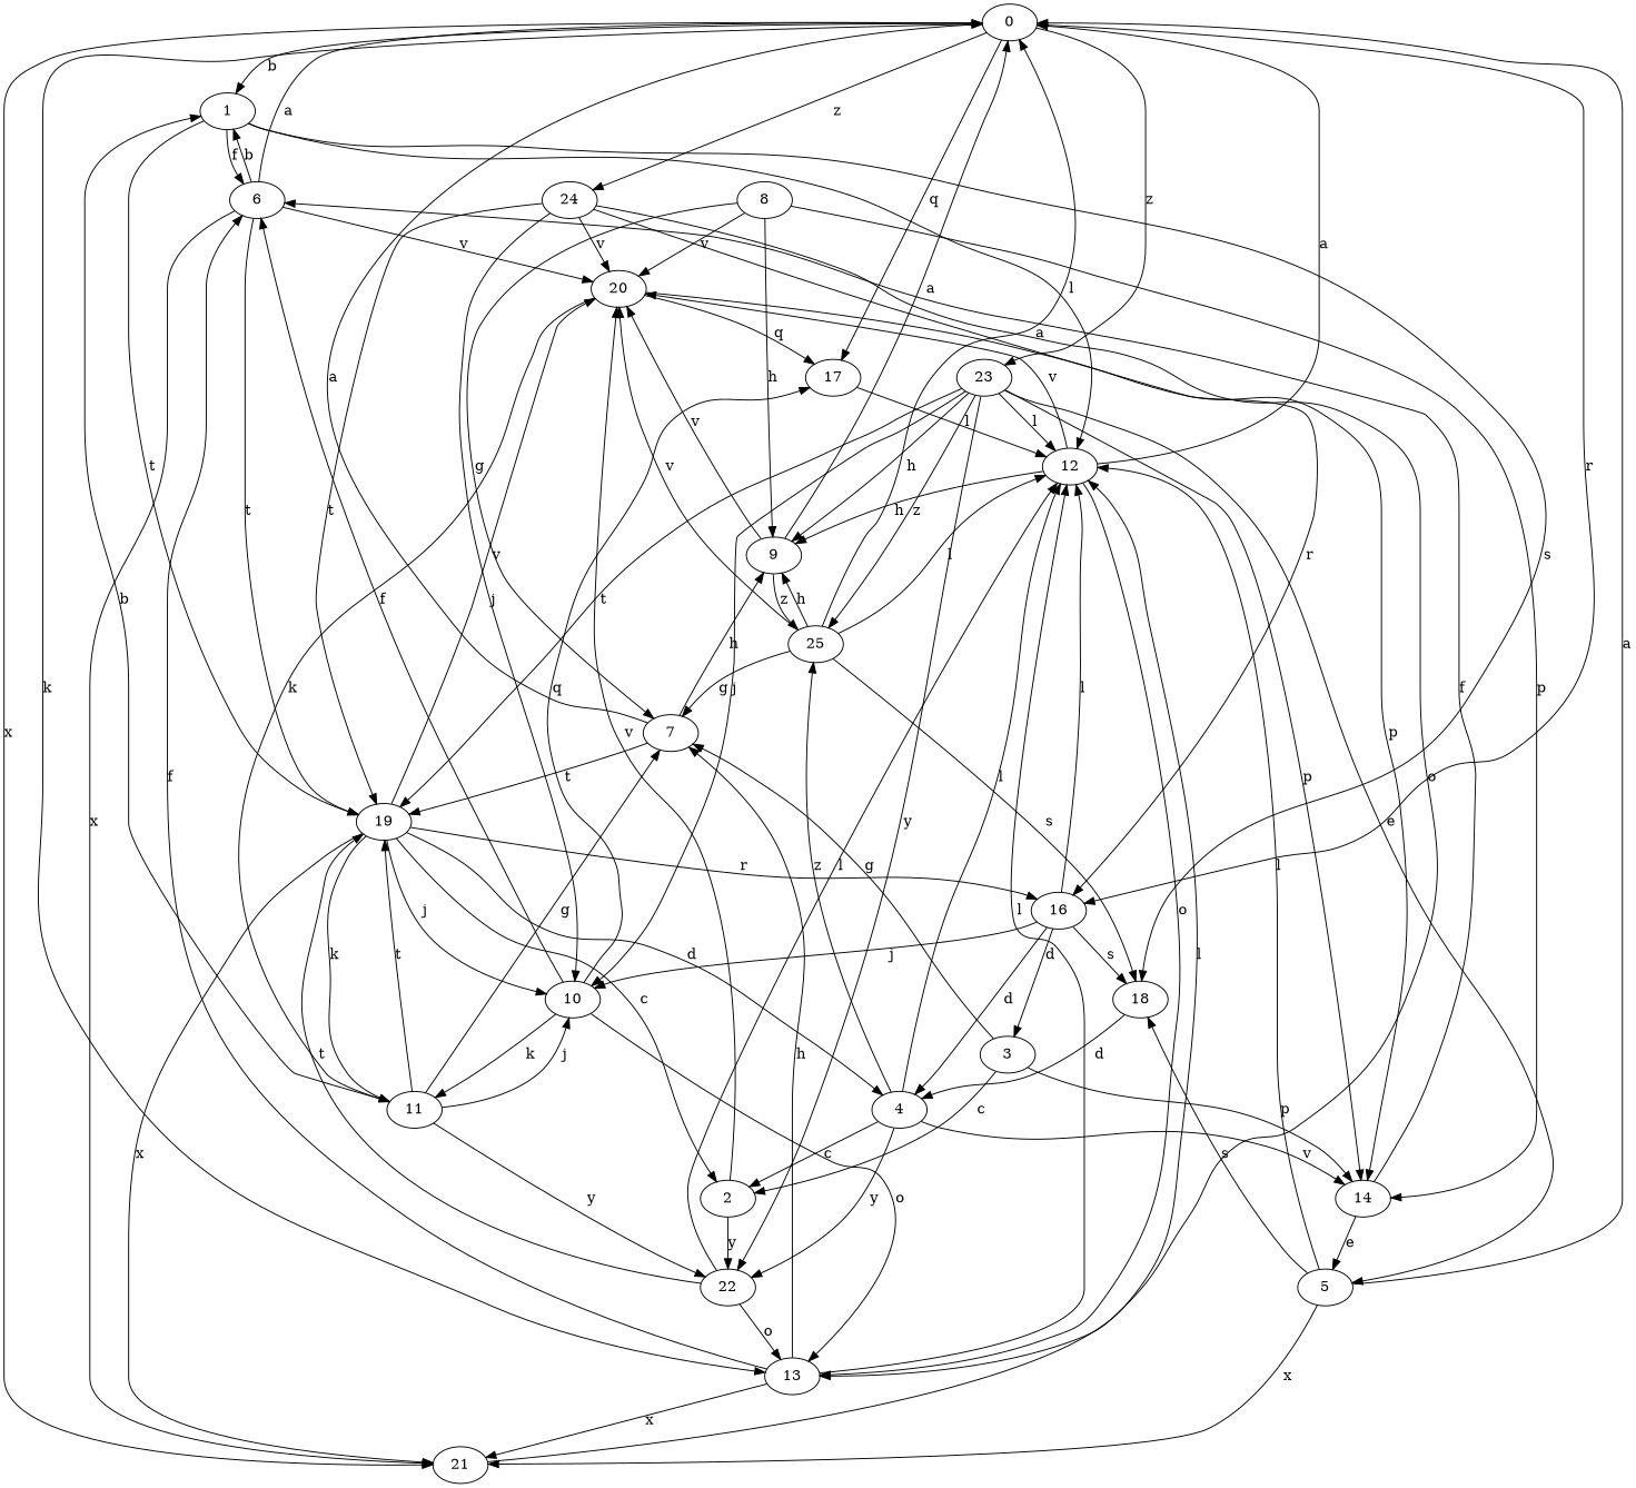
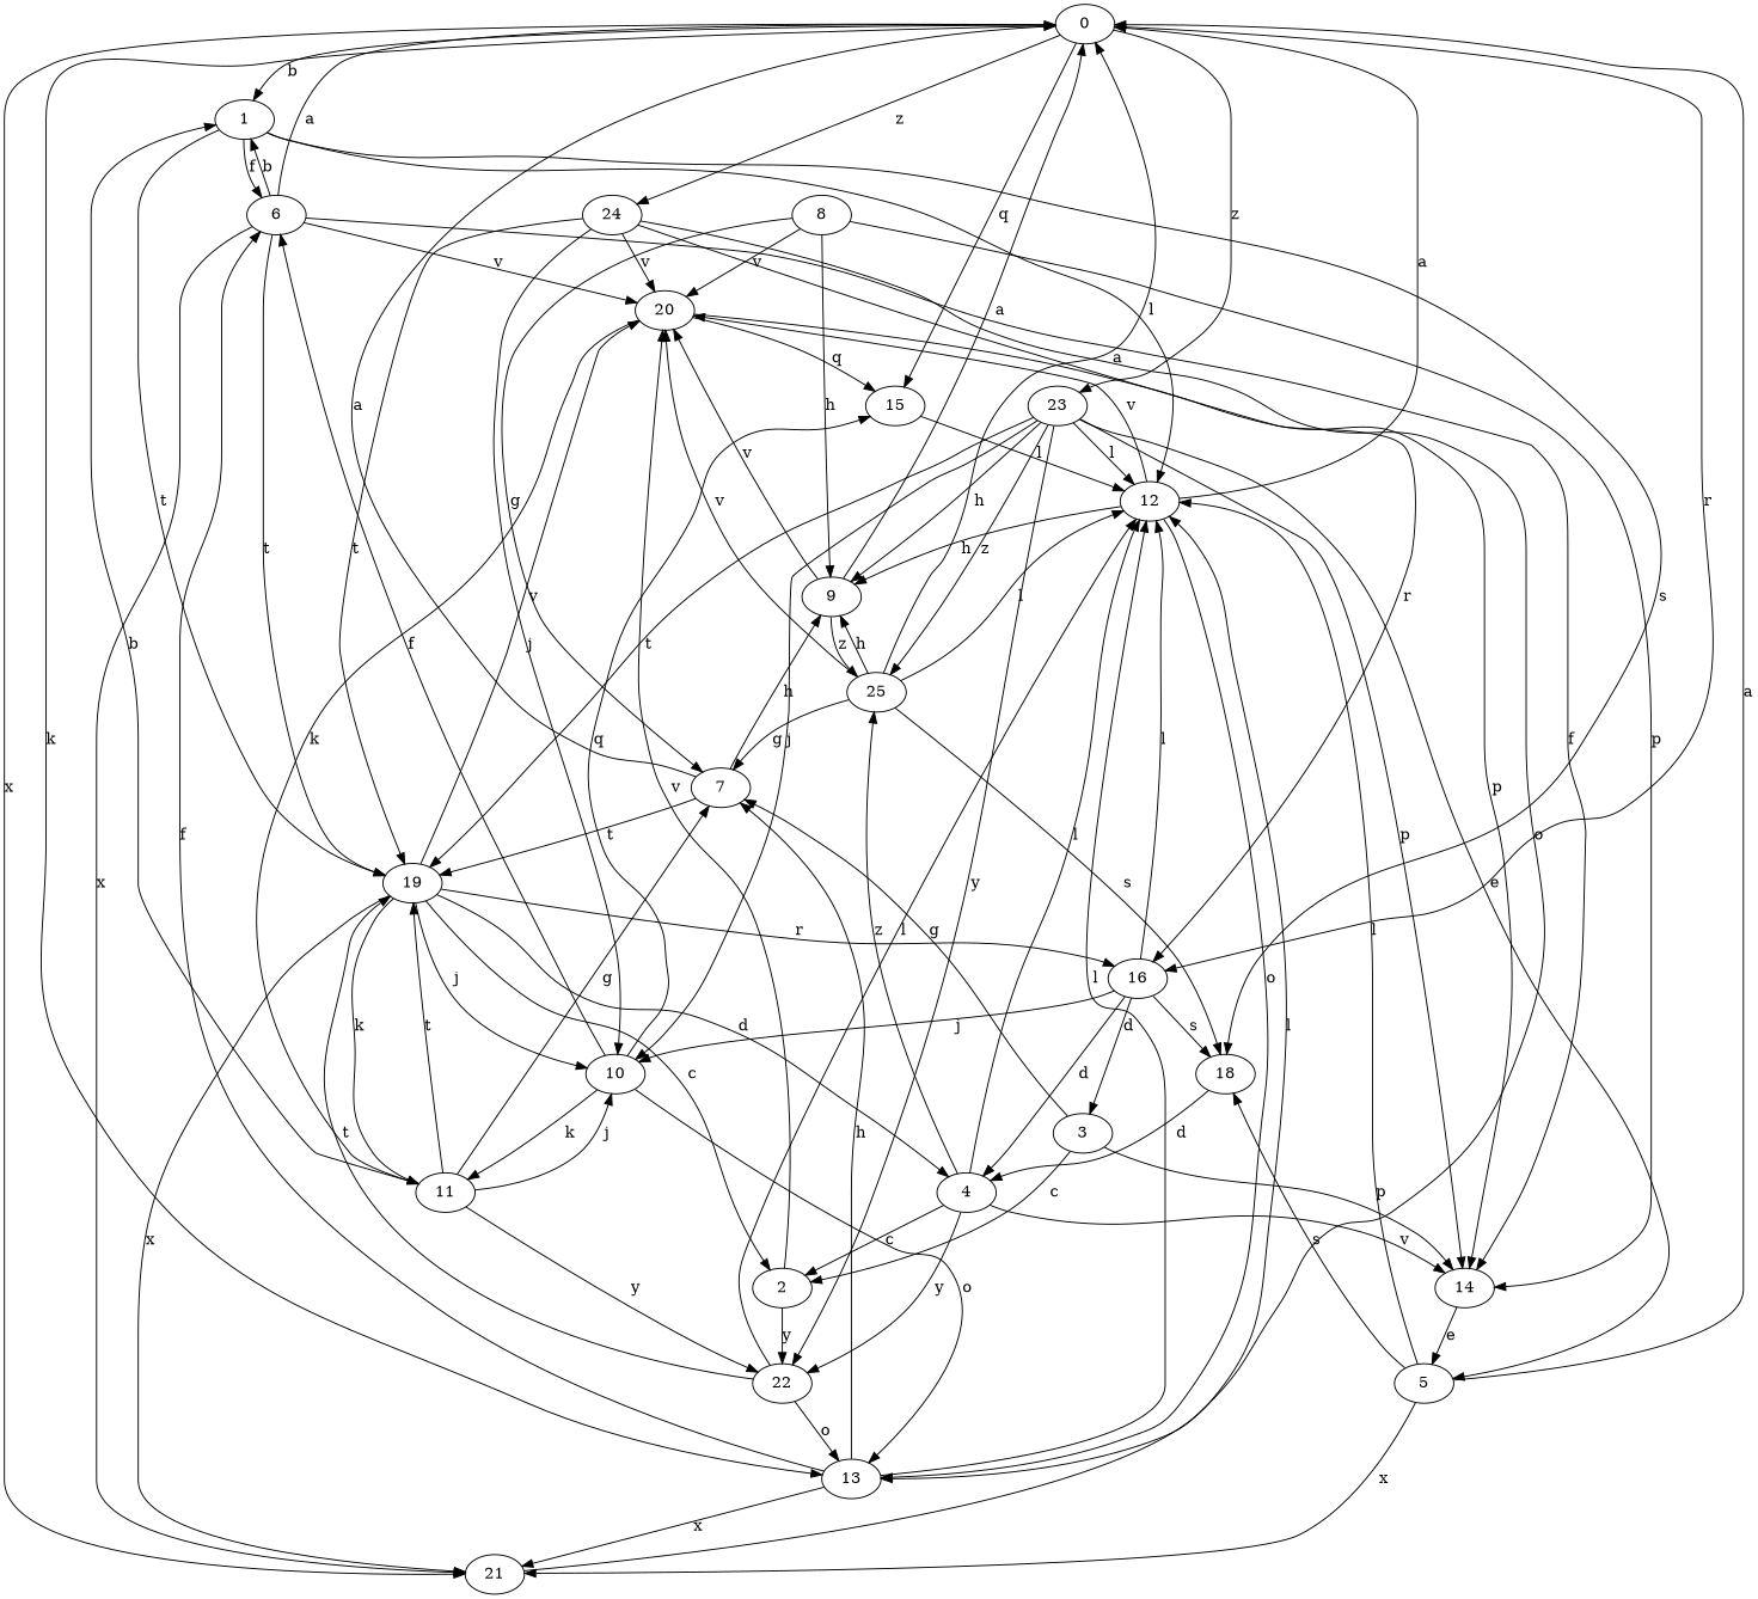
  strict digraph {
    0
    1
    13
-   15 [label=17]
+   15
    16
    21
    23
    24
    6
    12
    18
    19
    7
    3
    4
    10
    22
    14
    25
    5
    9
    20
    2
    11
    8
    0 -> 1 [label=b]
    0 -> 13 [label=k]
    0 -> 15 [label=q]
    0 -> 16 [label=r]
    0 -> 21 [label=x]
    0 -> 23 [label=z]
    0 -> 24 [label=z]
    1 -> 6 [label=f]
    1 -> 12 [label=l]
    1 -> 18 [label=s]
    1 -> 19 [label=t]
    13 -> 21 [label=x]
    13 -> 6 [label=f]
    13 -> 12 [label=l]
    13 -> 7 [label=h]
    15 -> 12 [label=l]
    16 -> 12 [label=l]
    16 -> 18 [label=s]
    16 -> 3 [label=d]
    16 -> 4 [label=d]
    16 -> 10 [label=j]
    21 -> 12 [label=l]
    23 -> 12 [label=l]
    23 -> 19 [label=t]
    23 -> 10 [label=j]
    23 -> 22 [label=y]
    23 -> 14 [label=p]
    23 -> 25 [label=z]
    23 -> 5 [label=e]
    23 -> 9 [label=h]
    24 -> 13 [label=o]
    24 -> 16 [label=r]
    24 -> 19 [label=t]
    24 -> 10 [label=j]
    24 -> 20 [label=v]
    6 -> 0 [label=a]
    6 -> 1 [label=b]
    6 -> 21 [label=x]
    6 -> 19 [label=t]
    6 -> 20 [label=v]
    12 -> 0 [label=a]
    12 -> 13 [label=o]
    12 -> 9 [label=h]
    12 -> 20 [label=v]
    18 -> 4 [label=d]
    19 -> 16 [label=r]
    19 -> 21 [label=x]
    19 -> 4 [label=d]
    19 -> 10 [label=j]
    19 -> 20 [label=v]
    19 -> 2 [label=c]
    19 -> 11 [label=k]
    7 -> 0 [label=a]
    7 -> 19 [label=t]
    7 -> 9 [label=h]
    3 -> 7 [label=g]
    3 -> 14 [label=p]
    3 -> 2 [label=c]
    4 -> 12 [label=l]
    4 -> 22 [label=y]
    4 -> 14 [label=v]
    4 -> 25 [label=z]
    4 -> 2 [label=c]
    10 -> 13 [label=o]
    10 -> 15 [label=q]
    10 -> 6 [label=f]
    10 -> 11 [label=k]
    22 -> 13 [label=o]
    22 -> 12 [label=l]
    22 -> 19 [label=t]
-   14 -> 6 [label=f]
+   6 -> 14 [label=f]
    14 -> 5 [label=e]
    25 -> 0 [label=a]
    25 -> 12 [label=l]
    25 -> 18 [label=s]
    25 -> 7 [label=g]
    25 -> 9 [label=h]
    25 -> 20 [label=v]
    5 -> 0 [label=a]
    5 -> 21 [label=x]
    5 -> 12 [label=l]
    5 -> 18 [label=s]
    9 -> 0 [label=a]
    9 -> 25 [label=z]
    9 -> 20 [label=v]
    20 -> 15 [label=q]
    20 -> 14 [label=p]
    20 -> 11 [label=k]
    2 -> 22 [label=y]
    2 -> 20 [label=v]
    11 -> 1 [label=b]
    11 -> 19 [label=t]
    11 -> 7 [label=g]
    11 -> 10 [label=j]
    11 -> 22 [label=y]
    8 -> 7 [label=g]
    8 -> 14 [label=p]
    8 -> 9 [label=h]
    8 -> 20 [label=v]
  }
